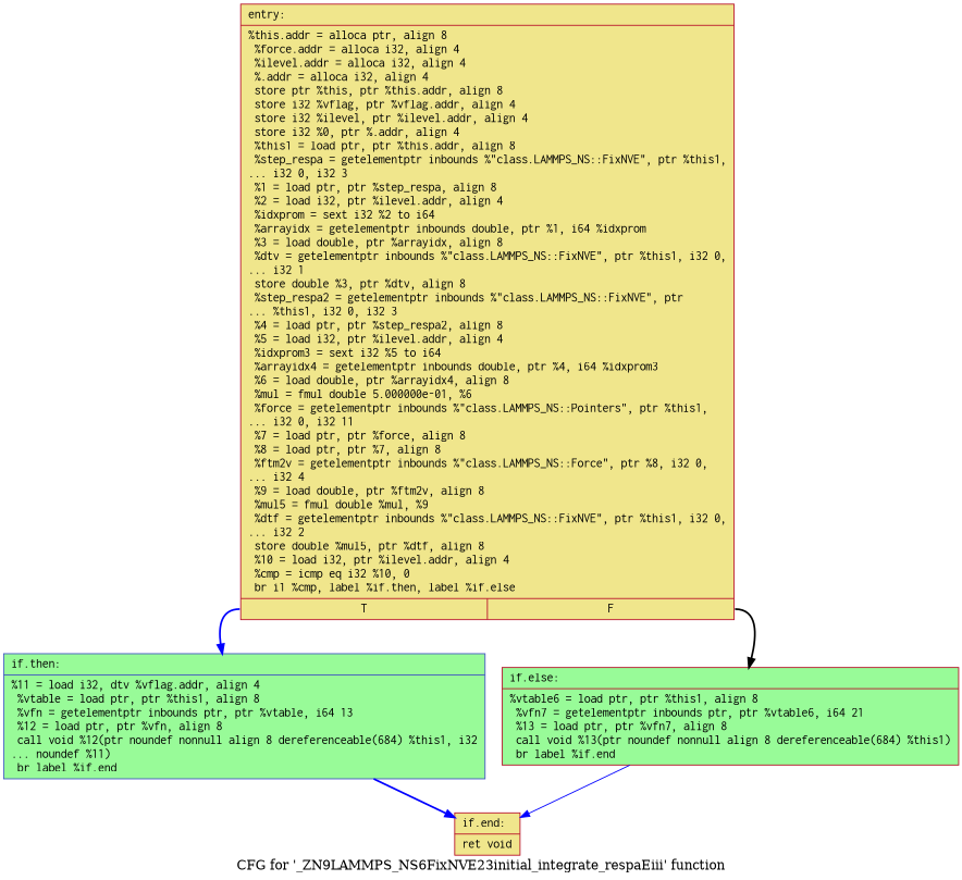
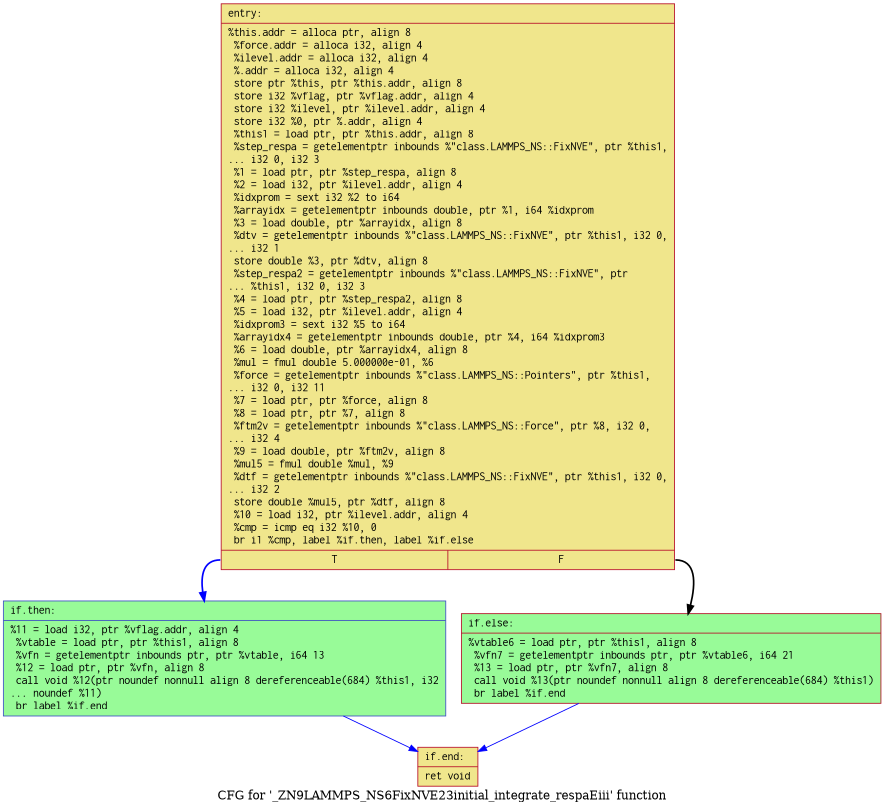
  digraph {
    label="CFG for '_ZN9LAMMPS_NS6FixNVE23initial_integrate_respaEiii' function"
    node [color="#b70d28ff" fillcolor=khaki fontname=Courier shape=record style=filled]
    edge [color=blue style=bold]
    n1 [label="{entry:\l|  %this.addr = alloca ptr, align 8\l  %force.addr = alloca i32, align 4\l  %ilevel.addr = alloca i32, align 4\l  %.addr = alloca i32, align 4\l  store ptr %this, ptr %this.addr, align 8\l  store i32 %vflag, ptr %vflag.addr, align 4\l  store i32 %ilevel, ptr %ilevel.addr, align 4\l  store i32 %0, ptr %.addr, align 4\l  %this1 = load ptr, ptr %this.addr, align 8\l  %step_respa = getelementptr inbounds %\"class.LAMMPS_NS::FixNVE\", ptr %this1,\l... i32 0, i32 3\l  %1 = load ptr, ptr %step_respa, align 8\l  %2 = load i32, ptr %ilevel.addr, align 4\l  %idxprom = sext i32 %2 to i64\l  %arrayidx = getelementptr inbounds double, ptr %1, i64 %idxprom\l  %3 = load double, ptr %arrayidx, align 8\l  %dtv = getelementptr inbounds %\"class.LAMMPS_NS::FixNVE\", ptr %this1, i32 0,\l... i32 1\l  store double %3, ptr %dtv, align 8\l  %step_respa2 = getelementptr inbounds %\"class.LAMMPS_NS::FixNVE\", ptr\l... %this1, i32 0, i32 3\l  %4 = load ptr, ptr %step_respa2, align 8\l  %5 = load i32, ptr %ilevel.addr, align 4\l  %idxprom3 = sext i32 %5 to i64\l  %arrayidx4 = getelementptr inbounds double, ptr %4, i64 %idxprom3\l  %6 = load double, ptr %arrayidx4, align 8\l  %mul = fmul double 5.000000e-01, %6\l  %force = getelementptr inbounds %\"class.LAMMPS_NS::Pointers\", ptr %this1,\l... i32 0, i32 11\l  %7 = load ptr, ptr %force, align 8\l  %8 = load ptr, ptr %7, align 8\l  %ftm2v = getelementptr inbounds %\"class.LAMMPS_NS::Force\", ptr %8, i32 0,\l... i32 4\l  %9 = load double, ptr %ftm2v, align 8\l  %mul5 = fmul double %mul, %9\l  %dtf = getelementptr inbounds %\"class.LAMMPS_NS::FixNVE\", ptr %this1, i32 0,\l... i32 2\l  store double %mul5, ptr %dtf, align 8\l  %10 = load i32, ptr %ilevel.addr, align 4\l  %cmp = icmp eq i32 %10, 0\l  br i1 %cmp, label %if.then, label %if.else\l|{<s0>T|<s1>F}}"]
-   n2 [color="#3d50c3ff" fillcolor=palegreen label="{if.then:\l|  %11 = load i32, dtv %vflag.addr, align 4\l  %vtable = load ptr, ptr %this1, align 8\l  %vfn = getelementptr inbounds ptr, ptr %vtable, i64 13\l  %12 = load ptr, ptr %vfn, align 8\l  call void %12(ptr noundef nonnull align 8 dereferenceable(684) %this1, i32\l... noundef %11)\l  br label %if.end\l}"]
+   n2 [color="#3d50c3ff" fillcolor=palegreen label="{if.then:\l|  %11 = load i32, ptr %vflag.addr, align 4\l  %vtable = load ptr, ptr %this1, align 8\l  %vfn = getelementptr inbounds ptr, ptr %vtable, i64 13\l  %12 = load ptr, ptr %vfn, align 8\l  call void %12(ptr noundef nonnull align 8 dereferenceable(684) %this1, i32\l... noundef %11)\l  br label %if.end\l}"]
    n3 [fillcolor=palegreen label="{if.else:\l|  %vtable6 = load ptr, ptr %this1, align 8\l  %vfn7 = getelementptr inbounds ptr, ptr %vtable6, i64 21\l  %13 = load ptr, ptr %vfn7, align 8\l  call void %13(ptr noundef nonnull align 8 dereferenceable(684) %this1)\l  br label %if.end\l}"]
    n4 [label="{if.end:\l|  ret void\l}"]
    n1 -> n2 [tailport=s0]
    n1 -> n3 [color=black tailport=s1]
-   n2 -> n4
+   n2 -> n4 [style=solid]
    n3 -> n4 [style=solid]
  }
